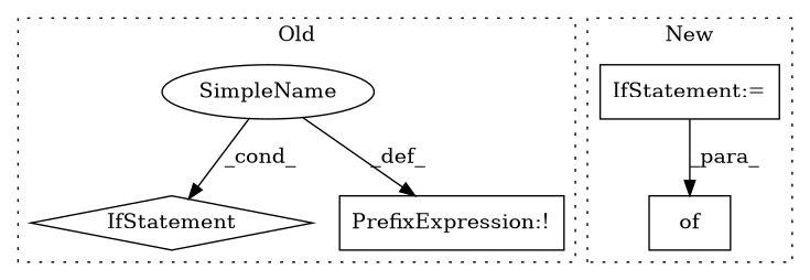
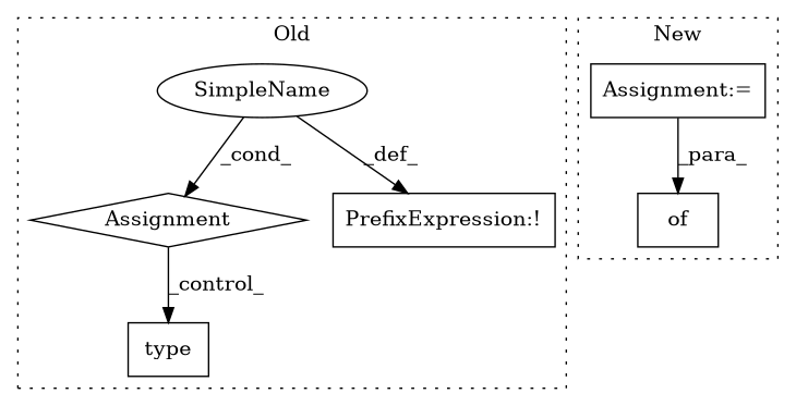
  digraph {
    node [a=32 l=1 shape=box]
-   n2 [a=25 l="4,2" label=IfStatement s="4498,4533" shape=diamond]
+   n1 [l="5,1" label=type s="4616,4634"]
+   n2 [a=25 l="4,2" label=Assignment s="4498,4533" shape=diamond]
    n3 [a=42 label=SimpleName shape=ellipse l=""]
    n4 [a=38 label="PrefixExpression:!" s=4502]
    n5 [l=4 label=of s=3927]
-   n6 [a=7 label="IfStatement:=" s=3922]
+   n6 [a=7 label="Assignment:=" s=3922]
    subgraph cluster_1 {
      label=Old
      style=dotted
+     n1
      n2
      n3
      n4
    }
    subgraph cluster_2 {
      label=New
      style=dotted
      n5
      n6
    }
+   n2 -> n1 [label=_control_]
    n3 -> n2 [label=_cond_]
    n3 -> n4 [label=_def_]
    n6 -> n5 [label=_para_]
  }
